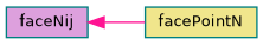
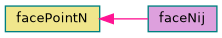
  digraph {
    rankdir=LR
    node [color=teal fontname=Helvetica fontsize=10 shape=record style=filled]
    n1 [fillcolor=plum fontcolor=black height=0.2 label=faceNij width=0.4]
    n2 [height=0.2 label=facePointN width=0.4 fillcolor=khaki]
-   n1 -> n2 [color=deeppink dir=back fontname=Helvetica fontsize=10 labelfontname=Helvetica labelfontsize=10 style=solid]
+   n2 -> n1 [color=deeppink dir=back fontname=Helvetica fontsize=10 labelfontname=Helvetica labelfontsize=10 style=solid]
  }
